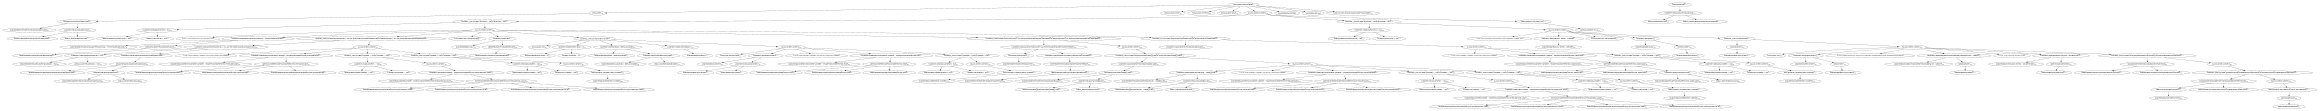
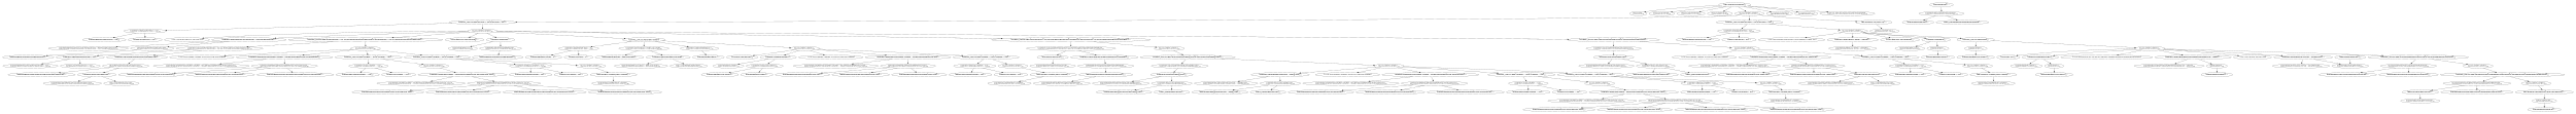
  digraph {
    fontname="Comic Neue"
    node [fontname="Comic Neue"]
    edge [fontname="Comic Neue"]
    n1 [label=<(METHOD,findTypeConverter)<SUB>178</SUB>>]
    n2 [label=<(PARAM,this)<SUB>178</SUB>>]
    n3 [label=<(PARAM,Class toType)<SUB>178</SUB>>]
    n4 [label=<(PARAM,Class fromType)<SUB>178</SUB>>]
    n5 [label=<(PARAM,Object value)<SUB>178</SUB>>]
    n6 [label=<(BLOCK,&lt;empty&gt;,&lt;empty&gt;)<SUB>178</SUB>>]
    n7 [label=<(MODIFIER,PROTECTED)>]
    n8 [label=<(MODIFIER,VIRTUAL)>]
    n9 [label=<(METHOD_RETURN,org.apache.camel.TypeConverter)<SUB>178</SUB>>]
    n10 [label=<(CONTROL_STRUCTURE,if (fromType != null),if (fromType != null))<SUB>180</SUB>>]
    n11 [label=<(CONTROL_STRUCTURE,if (fromType != null),if (fromType != null))<SUB>225</SUB>>]
    n12 [label=<(RETURN,return null;,return null;)<SUB>239</SUB>>]
    n13 [label=<(&lt;operator&gt;.notEquals,fromType != null)<SUB>180</SUB>>]
    n14 [label=<(BLOCK,&lt;empty&gt;,&lt;empty&gt;)<SUB>180</SUB>>]
    n15 [label=<(&lt;operator&gt;.notEquals,fromType != null)<SUB>225</SUB>>]
    n16 [label=<(BLOCK,&lt;empty&gt;,&lt;empty&gt;)<SUB>225</SUB>>]
    n17 [label=<(LITERAL,null,return null;)<SUB>239</SUB>>]
    n18 [label=<(IDENTIFIER,fromType,fromType != null)<SUB>180</SUB>>]
    n19 [label=<(LITERAL,null,fromType != null)<SUB>180</SUB>>]
    n20 [label=<(LOCAL,Class fromSuperClass: java.lang.Class)>]
    n21 [label=<(&lt;operator&gt;.assignment,Class fromSuperClass = fromType.getSuperclass())<SUB>181</SUB>>]
    n22 [label=<(CONTROL_STRUCTURE,if (fromSuperClass != null &amp;&amp; !fromSuperClass.equals(Object.class)),if (fromSuperClass != null &amp;&amp; !fromSuperClass.equals(Object.class)))<SUB>182</SUB>>]
    n23 [label=<(LOCAL,$iterLocal1: java.lang.Class[])<SUB>192</SUB>>]
    n24 [label=<(&lt;operator&gt;.assignment,)<SUB>192</SUB>>]
    n25 [label=<(CONTROL_STRUCTURE,&lt;empty&gt;,&lt;empty&gt;)>]
    n26 [label=<(CONTROL_STRUCTURE,if (fromType.isArray() &amp;&amp; !fromType.getComponentType().isPrimitive()),if (fromType.isArray() &amp;&amp; !fromType.getComponentType().isPrimitive()))<SUB>200</SUB>>]
    n27 [label=<(CONTROL_STRUCTURE,if (!fromType.equals(Object.class)),if (!fromType.equals(Object.class)))<SUB>216</SUB>>]
    n28 [label=<(IDENTIFIER,fromSuperClass,Class fromSuperClass = fromType.getSuperclass())<SUB>181</SUB>>]
    n29 [label=<(getSuperclass,fromType.getSuperclass())<SUB>181</SUB>>]
    n30 [label=<(&lt;operator&gt;.logicalAnd,fromSuperClass != null &amp;&amp; !fromSuperClass.equals(Object.class))<SUB>182</SUB>>]
    n31 [label=<(BLOCK,&lt;empty&gt;,&lt;empty&gt;)<SUB>182</SUB>>]
    n32 [label=<(IDENTIFIER,$iterLocal1,)<SUB>192</SUB>>]
    n33 [label=<(getInterfaces,fromType.getInterfaces())<SUB>192</SUB>>]
-   n34 [label=<(LOCAL,$idx0: int)<SUB>192</SUB>>]
    n35 [label=<(&lt;operator&gt;.assignment,int $idx0 = 0)<SUB>192</SUB>>]
    n36 [label=<(&lt;operator&gt;.lessThan,$idx0 &lt; $iterLocal1.length)<SUB>192</SUB>>]
    n37 [label=<(&lt;operator&gt;.postIncrement,$idx0++)<SUB>192</SUB>>]
    n38 [label=<(BLOCK,&lt;empty&gt;,&lt;empty&gt;)<SUB>192</SUB>>]
    n39 [label=<(&lt;operator&gt;.logicalAnd,fromType.isArray() &amp;&amp; !fromType.getComponentType().isPrimitive())<SUB>200</SUB>>]
    n40 [label=<(BLOCK,&lt;empty&gt;,&lt;empty&gt;)<SUB>200</SUB>>]
    n41 [label=<(&lt;operator&gt;.logicalNot,!fromType.equals(Object.class))<SUB>216</SUB>>]
    n42 [label=<(BLOCK,&lt;empty&gt;,&lt;empty&gt;)<SUB>216</SUB>>]
    n43 [label=<(IDENTIFIER,fromType,fromType.getSuperclass())<SUB>181</SUB>>]
    n44 [label=<(&lt;operator&gt;.notEquals,fromSuperClass != null)<SUB>182</SUB>>]
    n45 [label=<(&lt;operator&gt;.logicalNot,!fromSuperClass.equals(Object.class))<SUB>182</SUB>>]
    n46 [label=<(LOCAL,TypeConverter converter: org.apache.camel.TypeConverter)>]
    n47 [label=<(&lt;operator&gt;.assignment,TypeConverter converter = this.getTypeConverter(toType, fromSuperClass))<SUB>184</SUB>>]
    n48 [label=<(CONTROL_STRUCTURE,if (converter == null),if (converter == null))<SUB>185</SUB>>]
    n49 [label=<(CONTROL_STRUCTURE,if (converter != null),if (converter != null))<SUB>188</SUB>>]
    n50 [label=<(IDENTIFIER,fromSuperClass,fromSuperClass != null)<SUB>182</SUB>>]
    n51 [label=<(LITERAL,null,fromSuperClass != null)<SUB>182</SUB>>]
    n52 [label=<(equals,fromSuperClass.equals(Object.class))<SUB>182</SUB>>]
    n53 [label=<(IDENTIFIER,fromSuperClass,fromSuperClass.equals(Object.class))<SUB>182</SUB>>]
    n54 [label=<(&lt;operator&gt;.fieldAccess,Object.class)<SUB>182</SUB>>]
    n55 [label=<(IDENTIFIER,Object,fromSuperClass.equals(Object.class))<SUB>182</SUB>>]
    n56 [label=<(FIELD_IDENTIFIER,class,class)<SUB>182</SUB>>]
    n57 [label=<(IDENTIFIER,converter,TypeConverter converter = this.getTypeConverter(toType, fromSuperClass))<SUB>184</SUB>>]
    n58 [label=<(getTypeConverter,this.getTypeConverter(toType, fromSuperClass))<SUB>184</SUB>>]
    n59 [label=<(&lt;operator&gt;.equals,converter == null)<SUB>185</SUB>>]
    n60 [label=<(BLOCK,&lt;empty&gt;,&lt;empty&gt;)<SUB>185</SUB>>]
    n61 [label=<(&lt;operator&gt;.notEquals,converter != null)<SUB>188</SUB>>]
    n62 [label=<(BLOCK,&lt;empty&gt;,&lt;empty&gt;)<SUB>188</SUB>>]
    n63 [label=<(IDENTIFIER,this,this.getTypeConverter(toType, fromSuperClass))<SUB>184</SUB>>]
    n64 [label=<(IDENTIFIER,toType,this.getTypeConverter(toType, fromSuperClass))<SUB>184</SUB>>]
    n65 [label=<(IDENTIFIER,fromSuperClass,this.getTypeConverter(toType, fromSuperClass))<SUB>184</SUB>>]
    n66 [label=<(IDENTIFIER,converter,converter == null)<SUB>185</SUB>>]
    n67 [label=<(LITERAL,null,converter == null)<SUB>185</SUB>>]
    n68 [label=<(&lt;operator&gt;.assignment,converter = this.findTypeConverter(toType, fromSuperClass, value))<SUB>186</SUB>>]
    n69 [label=<(IDENTIFIER,converter,converter = this.findTypeConverter(toType, fromSuperClass, value))<SUB>186</SUB>>]
    n70 [label=<(findTypeConverter,this.findTypeConverter(toType, fromSuperClass, value))<SUB>186</SUB>>]
    n71 [label=<(IDENTIFIER,this,this.findTypeConverter(toType, fromSuperClass, value))<SUB>186</SUB>>]
    n72 [label=<(IDENTIFIER,toType,this.findTypeConverter(toType, fromSuperClass, value))<SUB>186</SUB>>]
    n73 [label=<(IDENTIFIER,fromSuperClass,this.findTypeConverter(toType, fromSuperClass, value))<SUB>186</SUB>>]
    n74 [label=<(IDENTIFIER,value,this.findTypeConverter(toType, fromSuperClass, value))<SUB>186</SUB>>]
    n75 [label=<(IDENTIFIER,converter,converter != null)<SUB>188</SUB>>]
    n76 [label=<(LITERAL,null,converter != null)<SUB>188</SUB>>]
    n77 [label=<(RETURN,return converter;,return converter;)<SUB>189</SUB>>]
    n78 [label=<(IDENTIFIER,converter,return converter;)<SUB>189</SUB>>]
    n79 [label=<(IDENTIFIER,fromType,fromType.getInterfaces())<SUB>192</SUB>>]
    n80 [label=<(IDENTIFIER,$idx0,int $idx0 = 0)<SUB>192</SUB>>]
    n81 [label=<(LITERAL,0,int $idx0 = 0)<SUB>192</SUB>>]
    n82 [label=<(IDENTIFIER,$idx0,$idx0 &lt; $iterLocal1.length)<SUB>192</SUB>>]
    n83 [label=<(&lt;operator&gt;.fieldAccess,$iterLocal1.length)<SUB>192</SUB>>]
    n84 [label=<(IDENTIFIER,$idx0,$idx0++)<SUB>192</SUB>>]
    n85 [label=<(LOCAL,type: java.lang.Class)<SUB>192</SUB>>]
    n86 [label=<(&lt;operator&gt;.assignment,&lt;empty&gt;)<SUB>192</SUB>>]
    n87 [label=<(LOCAL,TypeConverter converter: org.apache.camel.TypeConverter)>]
    n88 [label=<(&lt;operator&gt;.assignment,TypeConverter converter = this.getTypeConverter(toType, type))<SUB>193</SUB>>]
    n89 [label=<(CONTROL_STRUCTURE,if (converter != null),if (converter != null))<SUB>194</SUB>>]
    n90 [label=<(IDENTIFIER,$iterLocal1,$idx0 &lt; $iterLocal1.length)<SUB>192</SUB>>]
    n91 [label=<(FIELD_IDENTIFIER,length,length)<SUB>192</SUB>>]
    n92 [label=<(IDENTIFIER,type,&lt;empty&gt;)<SUB>192</SUB>>]
    n93 [label=<(&lt;operator&gt;.indexAccess,&lt;empty&gt;)<SUB>192</SUB>>]
    n94 [label=<(IDENTIFIER,converter,TypeConverter converter = this.getTypeConverter(toType, type))<SUB>193</SUB>>]
    n95 [label=<(getTypeConverter,this.getTypeConverter(toType, type))<SUB>193</SUB>>]
    n96 [label=<(&lt;operator&gt;.notEquals,converter != null)<SUB>194</SUB>>]
    n97 [label=<(BLOCK,&lt;empty&gt;,&lt;empty&gt;)<SUB>194</SUB>>]
    n98 [label=<(IDENTIFIER,$iterLocal1,&lt;empty&gt;)<SUB>192</SUB>>]
    n99 [label=<(IDENTIFIER,$idx0,&lt;empty&gt;)<SUB>192</SUB>>]
    n100 [label=<(IDENTIFIER,this,this.getTypeConverter(toType, type))<SUB>193</SUB>>]
    n101 [label=<(IDENTIFIER,toType,this.getTypeConverter(toType, type))<SUB>193</SUB>>]
    n102 [label=<(IDENTIFIER,type,this.getTypeConverter(toType, type))<SUB>193</SUB>>]
    n103 [label=<(IDENTIFIER,converter,converter != null)<SUB>194</SUB>>]
    n104 [label=<(LITERAL,null,converter != null)<SUB>194</SUB>>]
    n105 [label=<(RETURN,return converter;,return converter;)<SUB>195</SUB>>]
    n106 [label=<(IDENTIFIER,converter,return converter;)<SUB>195</SUB>>]
    n107 [label=<(isArray,fromType.isArray())<SUB>200</SUB>>]
    n108 [label=<(&lt;operator&gt;.logicalNot,!fromType.getComponentType().isPrimitive())<SUB>200</SUB>>]
    n109 [label=<(CONTROL_STRUCTURE,if (!fromType.equals(Object[].class)),if (!fromType.equals(Object[].class)))<SUB>202</SUB>>]
    n110 [label=<(IDENTIFIER,fromType,fromType.isArray())<SUB>200</SUB>>]
    n111 [label=<(isPrimitive,fromType.getComponentType().isPrimitive())<SUB>200</SUB>>]
    n112 [label=<(getComponentType,fromType.getComponentType())<SUB>200</SUB>>]
    n113 [label=<(IDENTIFIER,fromType,fromType.getComponentType())<SUB>200</SUB>>]
    n114 [label=<(&lt;operator&gt;.logicalNot,!fromType.equals(Object[].class))<SUB>202</SUB>>]
    n115 [label=<(BLOCK,&lt;empty&gt;,&lt;empty&gt;)<SUB>202</SUB>>]
    n116 [label=<(equals,fromType.equals(Object[].class))<SUB>202</SUB>>]
    n117 [label=<(&lt;operator&gt;.assignment,fromSuperClass = Object[].class)<SUB>203</SUB>>]
    n118 [label=<(LOCAL,TypeConverter converter: org.apache.camel.TypeConverter)>]
    n119 [label=<(&lt;operator&gt;.assignment,TypeConverter converter = this.getTypeConverter(toType, fromSuperClass))<SUB>205</SUB>>]
    n120 [label=<(CONTROL_STRUCTURE,if (converter == null),if (converter == null))<SUB>206</SUB>>]
    n121 [label=<(CONTROL_STRUCTURE,if (converter != null),if (converter != null))<SUB>209</SUB>>]
    n122 [label=<(IDENTIFIER,fromType,fromType.equals(Object[].class))<SUB>102</SUB>>]
    n123 [label=<(&lt;operator&gt;.fieldAccess,Object[].class)<SUB>202</SUB>>]
    n124 [label=<(IDENTIFIER,Object[],fromType.equals(Object[].class))<SUB>202</SUB>>]
    n125 [label=<(FIELD_IDENTIFIER,class,class)<SUB>202</SUB>>]
    n126 [label=<(IDENTIFIER,fromSuperClass,fromSuperClass = Object[].class)<SUB>203</SUB>>]
    n127 [label=<(&lt;operator&gt;.fieldAccess,Object[].class)<SUB>203</SUB>>]
    n128 [label=<(IDENTIFIER,converter,TypeConverter converter = this.getTypeConverter(toType, fromSuperClass))<SUB>205</SUB>>]
    n129 [label=<(getTypeConverter,this.getTypeConverter(toType, fromSuperClass))<SUB>205</SUB>>]
    n130 [label=<(&lt;operator&gt;.equals,converter == null)<SUB>206</SUB>>]
    n131 [label=<(BLOCK,&lt;empty&gt;,&lt;empty&gt;)<SUB>206</SUB>>]
    n132 [label=<(&lt;operator&gt;.notEquals,converter != null)<SUB>209</SUB>>]
    n133 [label=<(BLOCK,&lt;empty&gt;,&lt;empty&gt;)<SUB>209</SUB>>]
    n134 [label=<(IDENTIFIER,Object[],fromSuperClass = Object[].class)<SUB>203</SUB>>]
    n135 [label=<(FIELD_IDENTIFIER,class,class)<SUB>203</SUB>>]
    n136 [label=<(IDENTIFIER,this,this.getTypeConverter(toType, fromSuperClass))<SUB>205</SUB>>]
    n137 [label=<(IDENTIFIER,toType,this.getTypeConverter(toType, fromSuperClass))<SUB>205</SUB>>]
    n138 [label=<(IDENTIFIER,fromSuperClass,this.getTypeConverter(toType, fromSuperClass))<SUB>205</SUB>>]
    n139 [label=<(IDENTIFIER,converter,converter == null)<SUB>206</SUB>>]
    n140 [label=<(LITERAL,null,converter == null)<SUB>206</SUB>>]
    n141 [label=<(&lt;operator&gt;.assignment,converter = this.findTypeConverter(toType, fromSuperClass, value))<SUB>207</SUB>>]
    n142 [label=<(IDENTIFIER,converter,converter = this.findTypeConverter(toType, fromSuperClass, value))<SUB>207</SUB>>]
    n143 [label=<(findTypeConverter,this.findTypeConverter(toType, fromSuperClass, value))<SUB>207</SUB>>]
    n144 [label=<(IDENTIFIER,this,this.findTypeConverter(toType, fromSuperClass, value))<SUB>207</SUB>>]
    n145 [label=<(IDENTIFIER,toType,this.findTypeConverter(toType, fromSuperClass, value))<SUB>207</SUB>>]
    n146 [label=<(IDENTIFIER,fromSuperClass,this.findTypeConverter(toType, fromSuperClass, value))<SUB>207</SUB>>]
    n147 [label=<(IDENTIFIER,value,this.findTypeConverter(toType, fromSuperClass, value))<SUB>207</SUB>>]
    n148 [label=<(IDENTIFIER,converter,converter != null)<SUB>209</SUB>>]
    n149 [label=<(LITERAL,null,converter != null)<SUB>209</SUB>>]
    n150 [label=<(RETURN,return converter;,return converter;)<SUB>210</SUB>>]
    n151 [label=<(IDENTIFIER,converter,return converter;)<SUB>210</SUB>>]
    n152 [label=<(equals,fromType.equals(Object.class))<SUB>216</SUB>>]
    n153 [label=<(LOCAL,TypeConverter converter: org.apache.camel.TypeConverter)>]
    n154 [label=<(&lt;operator&gt;.assignment,TypeConverter converter = this.getTypeConverter(toType, Object.class))<SUB>217</SUB>>]
    n155 [label=<(CONTROL_STRUCTURE,if (converter != null),if (converter != null))<SUB>218</SUB>>]
    n156 [label=<(IDENTIFIER,fromType,fromType.equals(Object.class))<SUB>216</SUB>>]
    n157 [label=<(&lt;operator&gt;.fieldAccess,Object.class)<SUB>216</SUB>>]
    n158 [label=<(IDENTIFIER,Object,fromType.equals(Object.class))<SUB>216</SUB>>]
    n159 [label=<(FIELD_IDENTIFIER,class,class)<SUB>216</SUB>>]
    n160 [label=<(IDENTIFIER,converter,TypeConverter converter = this.getTypeConverter(toType, Object.class))<SUB>217</SUB>>]
    n161 [label=<(getTypeConverter,this.getTypeConverter(toType, Object.class))<SUB>217</SUB>>]
    n162 [label=<(&lt;operator&gt;.notEquals,converter != null)<SUB>218</SUB>>]
    n163 [label=<(BLOCK,&lt;empty&gt;,&lt;empty&gt;)<SUB>218</SUB>>]
    n164 [label=<(IDENTIFIER,this,this.getTypeConverter(toType, Object.class))<SUB>217</SUB>>]
    n165 [label=<(IDENTIFIER,toType,this.getTypeConverter(toType, Object.class))<SUB>217</SUB>>]
    n166 [label=<(&lt;operator&gt;.fieldAccess,Object.class)<SUB>217</SUB>>]
    n167 [label=<(IDENTIFIER,Object,this.getTypeConverter(toType, Object.class))<SUB>217</SUB>>]
    n168 [label=<(FIELD_IDENTIFIER,class,class)<SUB>217</SUB>>]
    n169 [label=<(IDENTIFIER,converter,converter != null)<SUB>218</SUB>>]
    n170 [label=<(LITERAL,null,converter != null)<SUB>218</SUB>>]
    n171 [label=<(RETURN,return converter;,return converter;)<SUB>219</SUB>>]
    n172 [label=<(IDENTIFIER,converter,return converter;)<SUB>219</SUB>>]
    n173 [label=<(IDENTIFIER,fromType,fromType != null)<SUB>225</SUB>>]
    n174 [label=<(LITERAL,null,fromType != null)<SUB>225</SUB>>]
    n175 [label=<(LOCAL,Set&lt;Map.Entry&lt;TypeMapping, TypeConverter&gt;&gt; entries: ANY)>]
    n176 [label=<(&lt;operator&gt;.assignment,ANY entries = entrySet())<SUB>226</SUB>>]
    n177 [label=<(LOCAL,$iterLocal2: java.util.Iterator)<SUB>227</SUB>>]
    n178 [label=<(&lt;operator&gt;.assignment,)<SUB>227</SUB>>]
    n179 [label=<(CONTROL_STRUCTURE,FOR,FOR)<SUB>227</SUB>>]
    n180 [label=<(IDENTIFIER,entries,ANY entries = entrySet())<SUB>226</SUB>>]
    n181 [label=<(IDENTIFIER,$iterLocal2,)<SUB>227</SUB>>]
    n182 [label=<(iterator,&lt;empty&gt;)<SUB>227</SUB>>]
    n183 [label=<(hasNext,&lt;empty&gt;)<SUB>227</SUB>>]
    n184 [label=<(BLOCK,&lt;empty&gt;,&lt;empty&gt;)<SUB>227</SUB>>]
    n185 [label=<(entrySet,entrySet())<SUB>228</SUB>>]
    n186 [label=<(&lt;operator&gt;.fieldAccess,this.typeMappings)<SUB>226</SUB>>]
    n187 [label=<(IDENTIFIER,this,entrySet())<SUB>226</SUB>>]
    n188 [label=<(FIELD_IDENTIFIER,typeMappings,typeMappings)<SUB>226</SUB>>]
    n189 [label=<(IDENTIFIER,entries,&lt;empty&gt;)<SUB>227</SUB>>]
    n190 [label=<(IDENTIFIER,$iterLocal2,&lt;empty&gt;)<SUB>227</SUB>>]
    n191 [label=<(LOCAL,entry: ANY)<SUB>227</SUB>>]
    n192 [label=<(&lt;operator&gt;.assignment,&lt;empty&gt;)<SUB>227</SUB>>]
    n193 [label=<(LOCAL,TypeMapping key: org.apache.camel.impl.converter.DefaultTypeConverter$TypeMapping)>]
    n194 [label=<(&lt;operator&gt;.assignment,DefaultTypeConverter$TypeMapping key = getKey())<SUB>228</SUB>>]
    n195 [label=<(LOCAL,Class aToType: java.lang.Class)>]
    n196 [label=<(&lt;operator&gt;.assignment,Class aToType = key.getToType())<SUB>229</SUB>>]
    n197 [label=<(CONTROL_STRUCTURE,if (toType.isAssignableFrom(aToType)),if (toType.isAssignableFrom(aToType)))<SUB>230</SUB>>]
    n198 [label=<(IDENTIFIER,entry,&lt;empty&gt;)<SUB>227</SUB>>]
    n199 [label=<(next,&lt;empty&gt;)<SUB>227</SUB>>]
    n200 [label=<(IDENTIFIER,key,DefaultTypeConverter$TypeMapping key = getKey())<SUB>228</SUB>>]
    n201 [label=<(getKey,getKey())<SUB>228</SUB>>]
    n202 [label=<(IDENTIFIER,aToType,Class aToType = key.getToType())<SUB>229</SUB>>]
    n203 [label=<(getToType,key.getToType())<SUB>229</SUB>>]
    n204 [label=<(isAssignableFrom,toType.isAssignableFrom(aToType))<SUB>230</SUB>>]
    n205 [label=<(BLOCK,&lt;empty&gt;,&lt;empty&gt;)<SUB>230</SUB>>]
    n206 [label=<(IDENTIFIER,$iterLocal2,&lt;empty&gt;)<SUB>227</SUB>>]
    n207 [label=<(IDENTIFIER,entry,getKey())<SUB>228</SUB>>]
    n208 [label=<(IDENTIFIER,key,key.getToType())<SUB>229</SUB>>]
    n209 [label=<(IDENTIFIER,toType,toType.isAssignableFrom(aToType))<SUB>230</SUB>>]
    n210 [label=<(IDENTIFIER,aToType,toType.isAssignableFrom(aToType))<SUB>230</SUB>>]
    n211 [label=<(CONTROL_STRUCTURE,if (key.getFromType().isAssignableFrom(fromType)),if (key.getFromType().isAssignableFrom(fromType)))<SUB>231</SUB>>]
    n212 [label=<(isAssignableFrom,key.getFromType().isAssignableFrom(fromType))<SUB>231</SUB>>]
    n213 [label=<(BLOCK,&lt;empty&gt;,&lt;empty&gt;)<SUB>231</SUB>>]
    n214 [label=<(getFromType,key.getFromType())<SUB>231</SUB>>]
    n215 [label=<(IDENTIFIER,fromType,key.getFromType().isAssignableFrom(fromType))<SUB>231</SUB>>]
    n216 [label=<(RETURN,return entry.getValue();,return entry.getValue();)<SUB>232</SUB>>]
    n217 [label=<(IDENTIFIER,key,key.getFromType())<SUB>231</SUB>>]
    n218 [label=<(getValue,getValue())<SUB>232</SUB>>]
    n219 [label=<(IDENTIFIER,entry,getValue())<SUB>232</SUB>>]
    n1 -> n2
    n1 -> n3
    n1 -> n4
    n1 -> n5
    n1 -> n6
    n1 -> n7
    n1 -> n8
    n1 -> n9
    n6 -> n10
    n6 -> n11
    n6 -> n12
    n10 -> n13
    n10 -> n14
    n11 -> n15
    n11 -> n16
    n12 -> n17
    n13 -> n18
    n13 -> n19
    n14 -> n20
    n14 -> n21
    n14 -> n22
    n14 -> n23
    n14 -> n24
    n14 -> n25
    n14 -> n26
    n14 -> n27
    n15 -> n173
    n15 -> n174
    n16 -> n175
    n16 -> n176
    n16 -> n177
    n16 -> n178
    n16 -> n179
    n21 -> n28
    n21 -> n29
    n22 -> n30
    n22 -> n31
    n24 -> n32
    n24 -> n33
-   n25 -> n34
    n25 -> n35
    n25 -> n36
    n25 -> n37
    n25 -> n38
    n26 -> n39
    n26 -> n40
    n27 -> n41
    n27 -> n42
    n29 -> n43
    n30 -> n44
    n30 -> n45
    n31 -> n46
    n31 -> n47
    n31 -> n48
    n31 -> n49
    n33 -> n79
    n35 -> n80
    n35 -> n81
    n36 -> n82
    n36 -> n83
    n37 -> n84
    n38 -> n85
    n38 -> n86
    n38 -> n87
    n38 -> n88
    n38 -> n89
    n39 -> n107
    n39 -> n108
    n40 -> n109
-   n2 -> n152
+   n41 -> n152
    n42 -> n153
    n42 -> n154
    n42 -> n155
    n44 -> n50
    n44 -> n51
    n45 -> n52
    n47 -> n57
    n47 -> n58
    n48 -> n59
    n48 -> n60
    n49 -> n61
    n49 -> n62
    n52 -> n53
    n52 -> n54
    n54 -> n55
    n54 -> n56
    n58 -> n63
    n58 -> n64
    n58 -> n65
    n59 -> n66
    n59 -> n67
    n60 -> n68
    n61 -> n75
    n61 -> n76
    n62 -> n77
    n68 -> n69
    n68 -> n70
    n70 -> n71
    n70 -> n72
    n70 -> n73
    n70 -> n74
    n77 -> n78
    n83 -> n90
    n83 -> n91
    n86 -> n92
    n86 -> n93
    n88 -> n94
    n88 -> n95
    n89 -> n96
    n89 -> n97
    n93 -> n98
    n93 -> n99
    n95 -> n100
    n95 -> n101
    n95 -> n102
    n96 -> n103
    n96 -> n104
    n97 -> n105
    n105 -> n106
    n107 -> n110
    n108 -> n111
    n109 -> n114
    n109 -> n115
    n111 -> n112
    n112 -> n113
    n114 -> n116
    n115 -> n117
    n115 -> n118
    n115 -> n119
    n115 -> n120
    n115 -> n121
    n116 -> n122
    n116 -> n123
    n117 -> n126
    n117 -> n127
    n119 -> n128
    n119 -> n129
    n120 -> n130
    n120 -> n131
    n121 -> n132
    n121 -> n133
    n123 -> n124
    n123 -> n125
    n127 -> n134
    n127 -> n135
    n129 -> n136
    n129 -> n137
    n129 -> n138
    n130 -> n139
    n130 -> n140
    n131 -> n141
    n132 -> n148
    n132 -> n149
    n133 -> n150
    n141 -> n142
    n141 -> n143
    n143 -> n144
    n143 -> n145
    n143 -> n146
    n143 -> n147
    n150 -> n151
    n152 -> n156
    n152 -> n157
    n154 -> n160
    n154 -> n161
    n155 -> n162
    n155 -> n163
    n157 -> n158
    n157 -> n159
    n161 -> n164
    n161 -> n165
    n161 -> n166
    n162 -> n169
    n162 -> n170
    n163 -> n171
    n166 -> n167
    n166 -> n168
    n171 -> n172
    n176 -> n180
    n178 -> n181
    n178 -> n182
    n179 -> n183
    n179 -> n184
    n182 -> n189
    n183 -> n190
    n184 -> n191
    n184 -> n192
    n184 -> n193
    n184 -> n194
    n184 -> n195
    n184 -> n196
    n184 -> n197
    n185 -> n186
    n186 -> n187
    n186 -> n188
    n192 -> n198
    n192 -> n199
    n194 -> n200
    n194 -> n201
    n196 -> n202
-   n196 -> n203
+   n196 -> n208
    n197 -> n204
    n197 -> n205
    n199 -> n206
    n201 -> n207
    n203 -> n208
    n204 -> n209
    n204 -> n210
    n205 -> n211
    n211 -> n212
    n211 -> n213
    n212 -> n214
    n212 -> n215
    n213 -> n216
    n214 -> n217
    n216 -> n218
    n218 -> n219
  }
